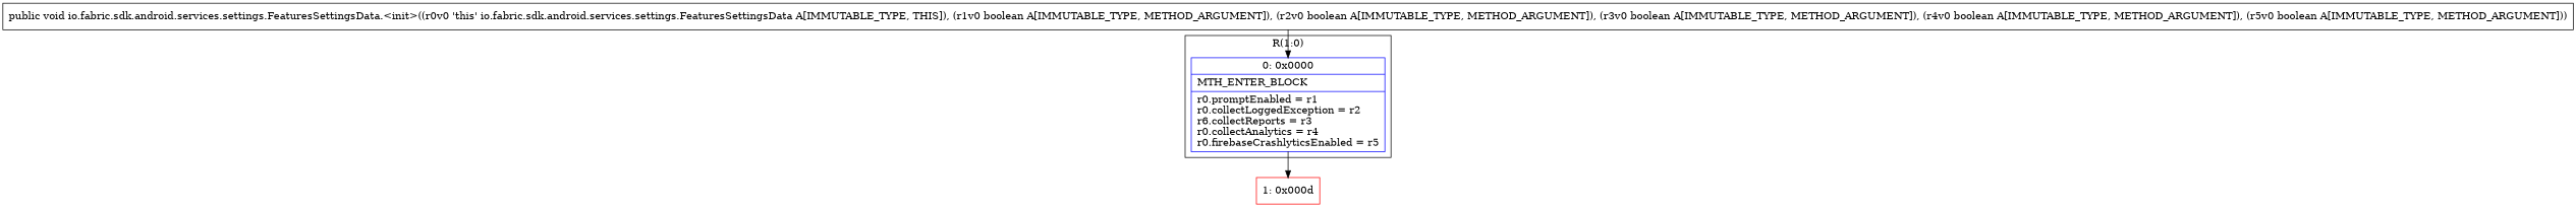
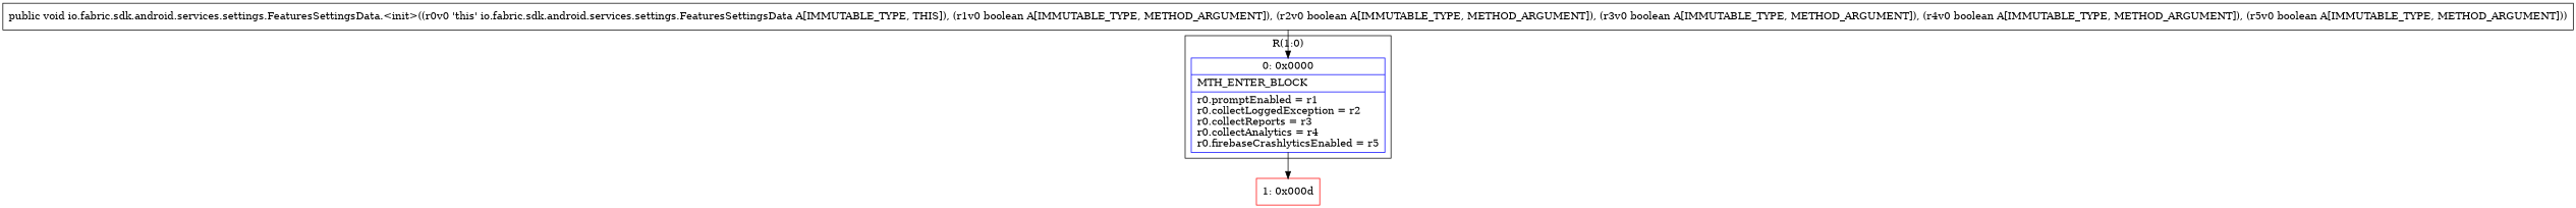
  digraph {
    node [shape=record]
-   n1 [color=blue label="{0\:\ 0x0000|MTH_ENTER_BLOCK\l|r0.promptEnabled = r1\lr0.collectLoggedException = r2\lr6.collectReports = r3\lr0.collectAnalytics = r4\lr0.firebaseCrashlyticsEnabled = r5\l}"]
+   n1 [color=blue label="{0\:\ 0x0000|MTH_ENTER_BLOCK\l|r0.promptEnabled = r1\lr0.collectLoggedException = r2\lr0.collectReports = r3\lr0.collectAnalytics = r4\lr0.firebaseCrashlyticsEnabled = r5\l}"]
    n2 [color=red label="{1\:\ 0x000d}"]
    n3 [label="{public void io.fabric.sdk.android.services.settings.FeaturesSettingsData.\<init\>((r0v0 'this' io.fabric.sdk.android.services.settings.FeaturesSettingsData A[IMMUTABLE_TYPE, THIS]), (r1v0 boolean A[IMMUTABLE_TYPE, METHOD_ARGUMENT]), (r2v0 boolean A[IMMUTABLE_TYPE, METHOD_ARGUMENT]), (r3v0 boolean A[IMMUTABLE_TYPE, METHOD_ARGUMENT]), (r4v0 boolean A[IMMUTABLE_TYPE, METHOD_ARGUMENT]), (r5v0 boolean A[IMMUTABLE_TYPE, METHOD_ARGUMENT])) }"]
    subgraph cluster_1 {
      label="R(1:0)"
      n1
    }
    n1 -> n2
    n3 -> n1
  }
